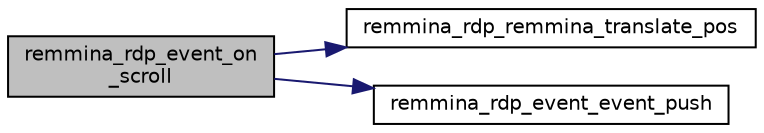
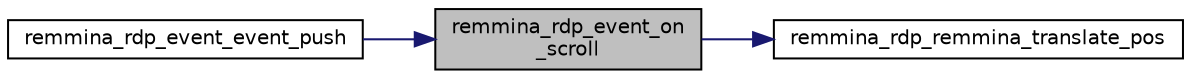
  digraph {
    rankdir=LR
    node [color=black fillcolor=white fontname=Helvetica fontsize=10 shape=record style=filled]
    edge [color=midnightblue fontname=Helvetica fontsize=10 labelfontname=Helvetica labelfontsize=10 style=solid]
    n1 [fillcolor=grey75 fontcolor=black height=0.2 label="remmina_rdp_event_on\l_scroll" width=0.4]
    n2 [height=0.2 label=remmina_rdp_remmina_translate_pos width=0.4]
    n3 [height=0.2 label=remmina_rdp_event_event_push width=0.4]
    n1 -> n2
-   n1 -> n3
+   n3 -> n1
  }
